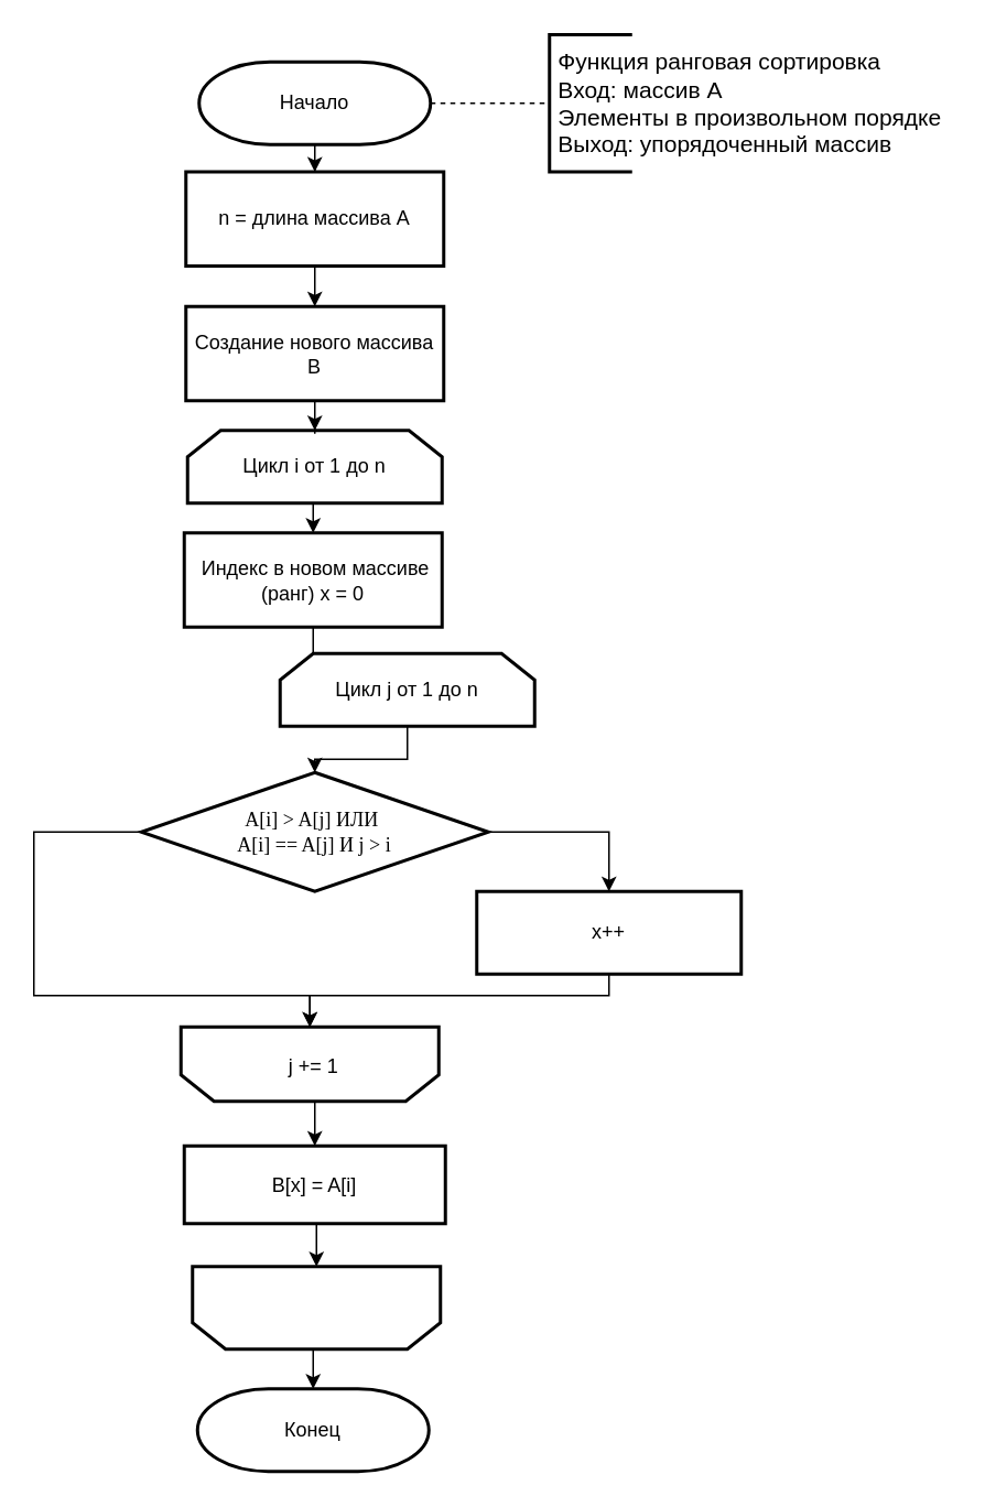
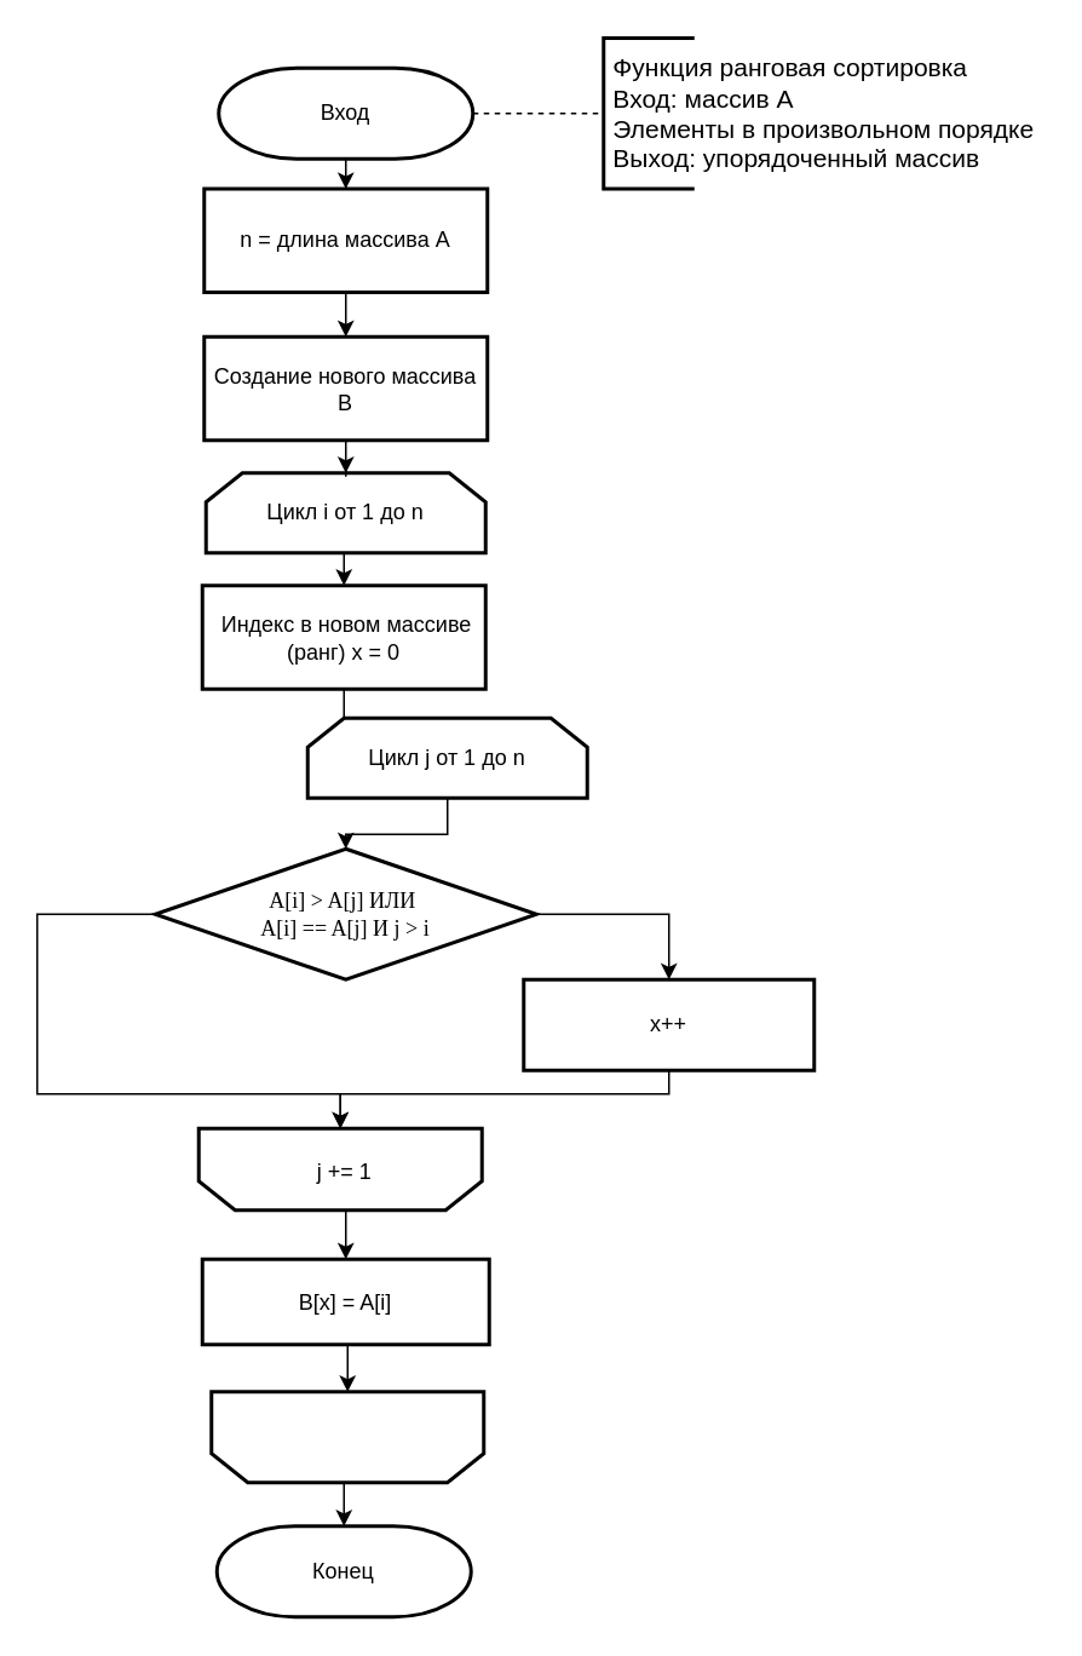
  <mxCell id="0" />
  <mxCell id="1" parent="0" />
  <mxCell id="2" style="edgeStyle=orthogonalEdgeStyle;rounded=0;orthogonalLoop=1;jettySize=auto;html=1;exitX=0.5;exitY=1;exitDx=0;exitDy=0;exitPerimeter=0;" parent="1" source="4" target="6" edge="1"><mxGeometry relative="1" as="geometry" /></mxCell>
  <mxCell id="3" style="edgeStyle=orthogonalEdgeStyle;rounded=0;orthogonalLoop=1;jettySize=auto;html=1;exitX=1;exitY=0.5;exitDx=0;exitDy=0;exitPerimeter=0;entryX=0;entryY=0.5;entryDx=0;entryDy=0;entryPerimeter=0;endArrow=none;endFill=0;dashed=1;" parent="1" source="4" target="22" edge="1"><mxGeometry relative="1" as="geometry" /></mxCell>
- <mxCell id="4" value="Начало" style="strokeWidth=2;html=1;shape=mxgraph.flowchart.terminator;whiteSpace=wrap;" parent="1" vertex="1"><mxGeometry x="120" y="37" width="140" height="50" as="geometry" /></mxCell>
+ <mxCell id="4" value="Вход" style="strokeWidth=2;html=1;shape=mxgraph.flowchart.terminator;whiteSpace=wrap;" parent="1" vertex="1"><mxGeometry x="120" y="37" width="140" height="50" as="geometry" /></mxCell>
  <mxCell id="5" style="edgeStyle=orthogonalEdgeStyle;rounded=0;orthogonalLoop=1;jettySize=auto;html=1;exitX=0.5;exitY=1;exitDx=0;exitDy=0;entryX=0.5;entryY=0;entryDx=0;entryDy=0;" edge="1" parent="1" source="6" target="25"><mxGeometry relative="1" as="geometry" /></mxCell>
  <mxCell id="6" value="n = длина массива А" style="rounded=0;whiteSpace=wrap;html=1;strokeWidth=2;" parent="1" vertex="1"><mxGeometry x="112" y="103.5" width="156" height="57" as="geometry" /></mxCell>
  <mxCell id="7" style="edgeStyle=orthogonalEdgeStyle;rounded=0;orthogonalLoop=1;jettySize=auto;html=1;exitX=0.5;exitY=1;exitDx=0;exitDy=0;entryX=0.5;entryY=0;entryDx=0;entryDy=0;" edge="1" parent="1" source="8" target="27"><mxGeometry relative="1" as="geometry" /></mxCell>
  <mxCell id="8" value="Цикл i от 1 до n" style="shape=loopLimit;whiteSpace=wrap;html=1;strokeWidth=2;" parent="1" vertex="1"><mxGeometry x="113" y="260" width="154" height="44" as="geometry" /></mxCell>
  <mxCell id="9" style="edgeStyle=orthogonalEdgeStyle;rounded=0;orthogonalLoop=1;jettySize=auto;html=1;exitX=1;exitY=0.5;exitDx=0;exitDy=0;" parent="1" source="11" target="13" edge="1"><mxGeometry relative="1" as="geometry" /></mxCell>
  <mxCell id="10" style="edgeStyle=orthogonalEdgeStyle;rounded=0;orthogonalLoop=1;jettySize=auto;html=1;exitX=0;exitY=0.5;exitDx=0;exitDy=0;entryX=0.5;entryY=1;entryDx=0;entryDy=0;" edge="1" parent="1" source="11" target="15"><mxGeometry relative="1" as="geometry"><Array as="points"><mxPoint x="20" y="503" /><mxPoint x="20" y="602" /><mxPoint x="187" y="602" /></Array></mxGeometry></mxCell>
  <mxCell id="11" value="&lt;font face=&quot;Verdana&quot;&gt;A[i] &amp;gt; A[j] ИЛИ&amp;nbsp;&lt;br&gt;A[i] == A[j] И j &amp;gt; i&lt;/font&gt;" style="rhombus;whiteSpace=wrap;html=1;strokeWidth=2;" parent="1" vertex="1"><mxGeometry x="85" y="467" width="210" height="72" as="geometry" /></mxCell>
  <mxCell id="12" style="edgeStyle=orthogonalEdgeStyle;rounded=0;orthogonalLoop=1;jettySize=auto;html=1;exitX=0.5;exitY=1;exitDx=0;exitDy=0;entryX=0.5;entryY=1;entryDx=0;entryDy=0;" edge="1" parent="1" source="13" target="15"><mxGeometry relative="1" as="geometry"><Array as="points"><mxPoint x="368" y="602" /><mxPoint x="187" y="602" /></Array></mxGeometry></mxCell>
  <mxCell id="13" value="x++" style="rounded=0;whiteSpace=wrap;html=1;strokeWidth=2;" parent="1" vertex="1"><mxGeometry x="288" y="539" width="160" height="50" as="geometry" /></mxCell>
  <mxCell id="14" value="" style="group" parent="1" vertex="1" connectable="0"><mxGeometry x="109" y="621" width="156" height="45" as="geometry" /></mxCell>
  <mxCell id="15" value="" style="shape=loopLimit;whiteSpace=wrap;html=1;strokeWidth=2;rotation=-180;" parent="14" vertex="1"><mxGeometry width="156" height="45" as="geometry" /></mxCell>
  <mxCell id="16" value="j += 1" style="text;html=1;align=center;verticalAlign=middle;resizable=0;points=[];autosize=1;" parent="14" vertex="1"><mxGeometry x="60.059" y="14.5" width="40" height="18" as="geometry" /></mxCell>
  <mxCell id="17" style="edgeStyle=orthogonalEdgeStyle;rounded=0;orthogonalLoop=1;jettySize=auto;html=1;exitX=0.5;exitY=1;exitDx=0;exitDy=0;entryX=0.5;entryY=1;entryDx=0;entryDy=0;" edge="1" parent="1" source="18" target="21"><mxGeometry relative="1" as="geometry" /></mxCell>
  <mxCell id="18" value="B[x] = A[i]" style="rounded=0;whiteSpace=wrap;html=1;strokeWidth=2;" parent="1" vertex="1"><mxGeometry x="111" y="693" width="158" height="47" as="geometry" /></mxCell>
  <mxCell id="19" value="Конец" style="strokeWidth=2;html=1;shape=mxgraph.flowchart.terminator;whiteSpace=wrap;" parent="1" vertex="1"><mxGeometry x="119" y="840" width="140" height="50" as="geometry" /></mxCell>
  <mxCell id="20" value="" style="group" parent="1" vertex="1" connectable="0"><mxGeometry x="116" y="766" width="170" height="50" as="geometry" /></mxCell>
  <mxCell id="21" value="" style="shape=loopLimit;whiteSpace=wrap;html=1;strokeWidth=2;rotation=-180;" parent="20" vertex="1"><mxGeometry width="150" height="50" as="geometry" /></mxCell>
  <mxCell id="22" value="" style="strokeWidth=2;html=1;shape=mxgraph.flowchart.annotation_1;align=left;pointerEvents=1;" parent="1" vertex="1"><mxGeometry x="332" y="20.5" width="50" height="83" as="geometry" /></mxCell>
  <mxCell id="23" value="&lt;div style=&quot;text-align: left&quot;&gt;&lt;span style=&quot;font-size: 14px&quot;&gt;Функция ранговая сортировка&lt;/span&gt;&lt;/div&gt;&lt;font style=&quot;font-size: 14px&quot;&gt;&lt;div style=&quot;text-align: left&quot;&gt;&lt;span&gt;Вход: массив А&amp;nbsp;&lt;/span&gt;&lt;/div&gt;&lt;div style=&quot;text-align: left&quot;&gt;&lt;span&gt;Элементы в произвольном порядке&lt;/span&gt;&lt;/div&gt;&lt;div style=&quot;text-align: left&quot;&gt;&lt;span&gt;Выход: упорядоченный массив&lt;/span&gt;&lt;/div&gt;&lt;/font&gt;" style="text;html=1;align=center;verticalAlign=middle;resizable=0;points=[];autosize=1;" parent="1" vertex="1"><mxGeometry x="332" y="31.5" width="242" height="61" as="geometry" /></mxCell>
  <mxCell id="24" style="edgeStyle=orthogonalEdgeStyle;rounded=0;orthogonalLoop=1;jettySize=auto;html=1;exitX=0.5;exitY=1;exitDx=0;exitDy=0;" edge="1" parent="1" source="25" target="8"><mxGeometry relative="1" as="geometry" /></mxCell>
  <mxCell id="25" value="Создание нового массива В" style="rounded=0;whiteSpace=wrap;html=1;strokeWidth=2;" vertex="1" parent="1"><mxGeometry x="112" y="185" width="156" height="57" as="geometry" /></mxCell>
  <mxCell id="26" style="edgeStyle=orthogonalEdgeStyle;rounded=0;orthogonalLoop=1;jettySize=auto;html=1;exitX=0.5;exitY=1;exitDx=0;exitDy=0;entryX=0.5;entryY=0;entryDx=0;entryDy=0;" edge="1" parent="1" source="27" target="29"><mxGeometry relative="1" as="geometry" /></mxCell>
  <mxCell id="27" value="&amp;nbsp;Индекс в новом массиве (ранг) x = 0" style="rounded=0;whiteSpace=wrap;html=1;strokeWidth=2;" vertex="1" parent="1"><mxGeometry x="111" y="322" width="156" height="57" as="geometry" /></mxCell>
  <mxCell id="28" style="edgeStyle=orthogonalEdgeStyle;rounded=0;orthogonalLoop=1;jettySize=auto;html=1;exitX=0.5;exitY=1;exitDx=0;exitDy=0;" edge="1" parent="1" source="29" target="11"><mxGeometry relative="1" as="geometry" /></mxCell>
  <mxCell id="29" value="Цикл j от 1 до n" style="shape=loopLimit;whiteSpace=wrap;html=1;strokeWidth=2;" vertex="1" parent="1"><mxGeometry x="169" y="395" width="154" height="44" as="geometry" /></mxCell>
  <mxCell id="30" style="edgeStyle=orthogonalEdgeStyle;rounded=0;orthogonalLoop=1;jettySize=auto;html=1;exitX=0.5;exitY=0;exitDx=0;exitDy=0;entryX=0.5;entryY=0;entryDx=0;entryDy=0;" edge="1" parent="1" source="15" target="18"><mxGeometry relative="1" as="geometry" /></mxCell>
  <mxCell id="31" style="edgeStyle=orthogonalEdgeStyle;rounded=0;orthogonalLoop=1;jettySize=auto;html=1;exitX=0.5;exitY=0;exitDx=0;exitDy=0;entryX=0.5;entryY=0;entryDx=0;entryDy=0;entryPerimeter=0;" edge="1" parent="1" source="21" target="19"><mxGeometry relative="1" as="geometry" /></mxCell>
